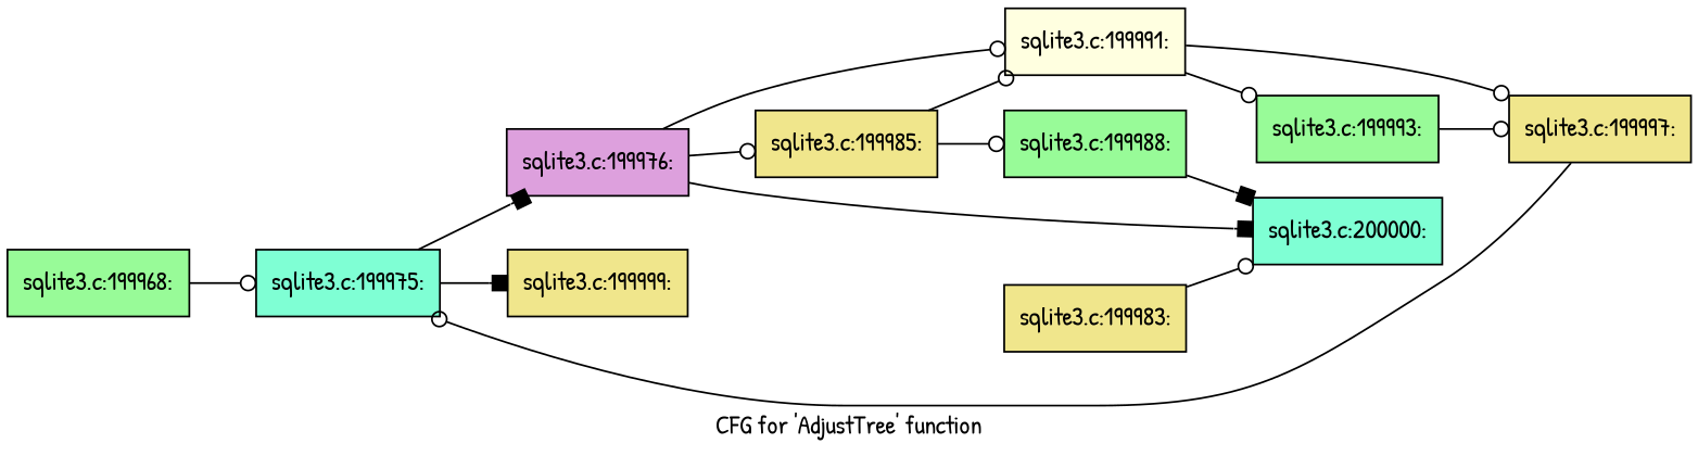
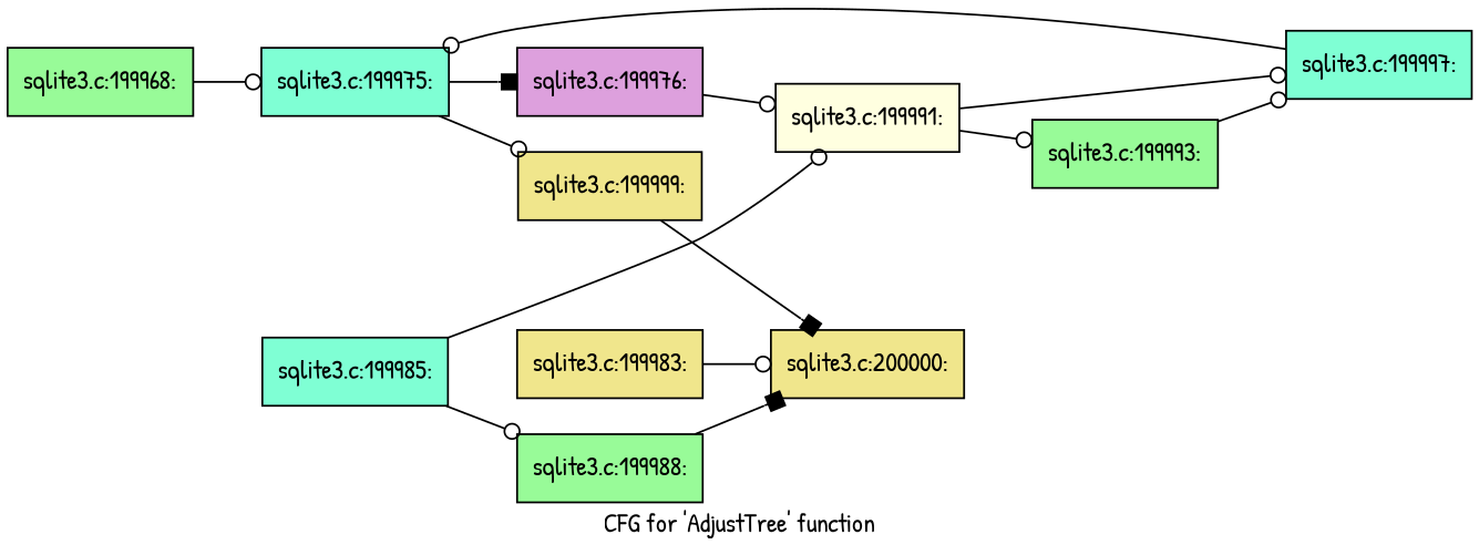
  digraph {
    fontname="Patrick Hand"
    label="CFG for 'AdjustTree' function"
    rankdir=LR
    node [fillcolor=palegreen fontname="Patrick Hand" shape=record style=filled]
    edge [arrowhead=odot fontname="Patrick Hand"]
    n1 [label="{sqlite3.c:199968:}"]
    n2 [fillcolor=aquamarine label="{sqlite3.c:199975:}"]
    n3 [fillcolor=plum label="{sqlite3.c:199976:}"]
    n4 [fillcolor=khaki label="{sqlite3.c:199999:}"]
-   n5 [fillcolor=khaki label="{sqlite3.c:199985:}"]
+   n5 [fillcolor=aquamarine label="{sqlite3.c:199985:}"]
    n6 [fillcolor=lightyellow label="{sqlite3.c:199991:}"]
-   n7 [fillcolor=aquamarine label="{sqlite3.c:200000:}"]
+   n7 [fillcolor=khaki label="{sqlite3.c:200000:}"]
    n8 [fillcolor=khaki label="{sqlite3.c:199983:}"]
    n9 [label="{sqlite3.c:199988:}"]
-   n10 [fillcolor=khaki label="{sqlite3.c:199997:}"]
+   n10 [fillcolor=aquamarine label="{sqlite3.c:199997:}"]
    n11 [label="{sqlite3.c:199993:}"]
    n1 -> n2
    n2 -> n3 [arrowhead=box]
-   n2 -> n4 [arrowhead=box]
-   n3 -> n5
+   n2 -> n4
    n3 -> n6
-   n3 -> n7 [arrowhead=box]
+   n4 -> n7 [arrowhead=box]
    n5 -> n6
    n5 -> n9
    n6 -> n10
    n6 -> n11
    n8 -> n7
    n9 -> n7 [arrowhead=box]
    n10 -> n2
    n11 -> n10
  }
